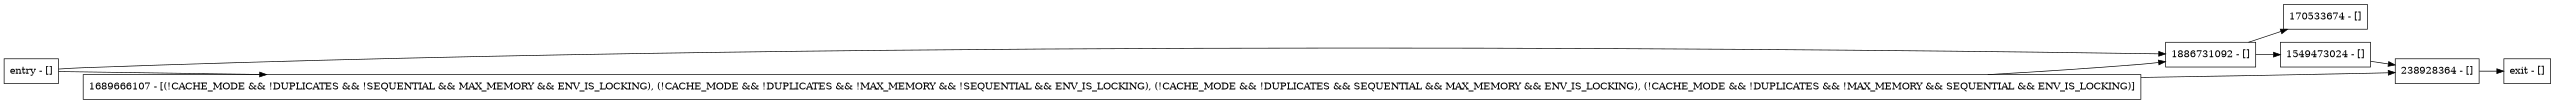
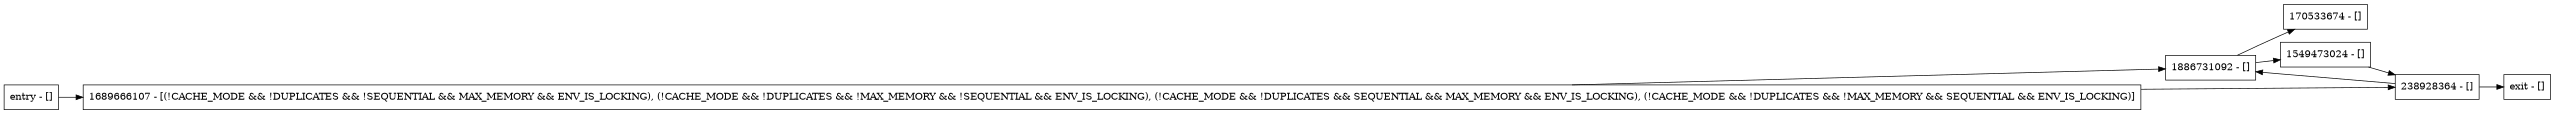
  digraph {
    rankdir=LR
    node [shape=record]
    n1 [label="1886731092 - []"]
    n2 [label="170533674 - []"]
    n3 [label="1549473024 - []"]
    n4 [label="238928364 - []"]
    n5 [label="entry - []"]
    n6 [label="1689666107 - [(!CACHE_MODE && !DUPLICATES && !SEQUENTIAL && MAX_MEMORY && ENV_IS_LOCKING), (!CACHE_MODE && !DUPLICATES && !MAX_MEMORY && !SEQUENTIAL && ENV_IS_LOCKING), (!CACHE_MODE && !DUPLICATES && SEQUENTIAL && MAX_MEMORY && ENV_IS_LOCKING), (!CACHE_MODE && !DUPLICATES && !MAX_MEMORY && SEQUENTIAL && ENV_IS_LOCKING)]"]
    n7 [label="exit - []"]
    n1 -> n2
    n1 -> n3
    n3 -> n4
-   n5 -> n1
+   n4 -> n1
    n4 -> n7
    n5 -> n6
    n6 -> n1
    n6 -> n4
  }
